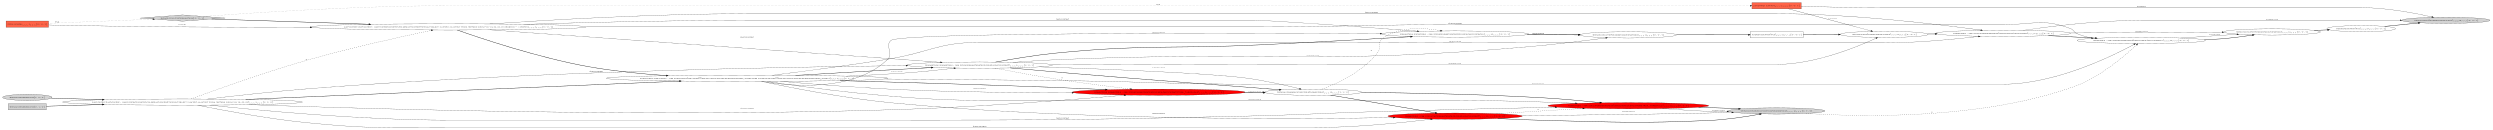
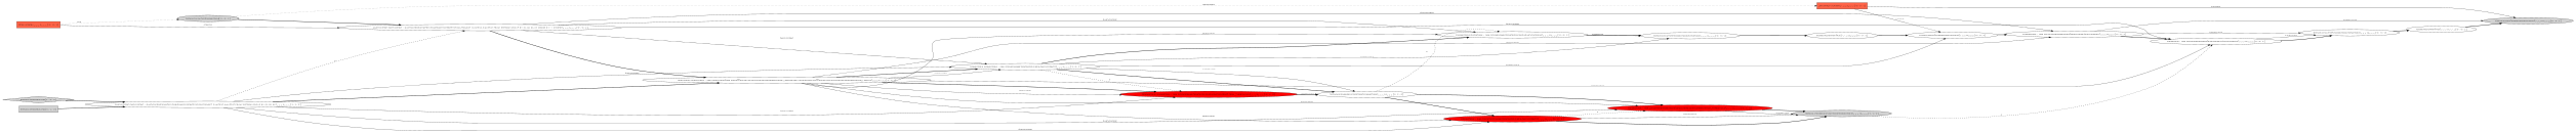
  digraph {
    fontname="Comic Neue"
    rankdir=LR
    node [fillcolor=white fontname="Comic Neue" shape=ellipse style=filled]
    edge [fontname="Comic Neue" style=solid]
-   n1 [fillcolor=lightgray label="testNoMoreNewRecords['1', '0', '0']"]
+   n1 [fillcolor=lightgray label="testNoMoreNewRecords['1', '0', '0']" shape=diamond]
    n2 [label="QueryContext queryContext = QueryContextConverterUtils.getQueryContextFromSQL(\"SELECT SUM(m1), MAX(m2) FROM testTable GROUP BY d1, d2, d3\")@@@3@@@['1', '1', '0']"]
    n3 [fillcolor=red label="indexedTable = new ConcurrentIndexedTable(dataSchema,queryContext,5,TRIM_THRESHOLD)@@@11@@@['0', '1', '0']"]
    n4 [fillcolor=red label="indexedTable = new ConcurrentIndexedTable(dataSchema,queryContext,5)@@@11@@@['1', '0', '0']"]
    n5 [label="DataSchema dataSchema = new DataSchema(new String((((edu.fdu.CPPDG.tinypdg.pe.ExpressionInfo@89e86a,new ColumnDataType((((edu.fdu.CPPDG.tinypdg.pe.ExpressionInfo@89e873)@@@4@@@['1', '1', '1']"]
    n6 [fillcolor=red label="IndexedTable indexedTable = new SimpleIndexedTable(dataSchema,queryContext,5,TRIM_THRESHOLD)@@@9@@@['0', '1', '0']"]
    n7 [label="IndexedTable indexedTable = new SimpleIndexedTable(dataSchema,queryContext,5)@@@9@@@['1', '0', '1']"]
    n8 [label="QueryContext queryContext = QueryContextConverterUtils.getQueryContextFromSQL(\"SELECT SUM(m1), MAX(m2) FROM testTable GROUP BY d1, d2, d3, d4 ORDER BY \" + orderBy)@@@3@@@['0', '0', '1']"]
    n9 [label="testNonConcurrent(indexedTable,mergeTable)@@@11@@@['0', '0', '1']"]
-   n10 [label="indexedTable.finish(true)@@@12@@@['0', '0', '1']" shape=box]
+   n10 [label="indexedTable.finish(true)@@@12@@@['0', '0', '1']"]
    n11 [label="checkSurvivors(indexedTable,survivors)@@@13@@@['0', '0', '1']"]
    n12 [label="IndexedTable mergeTable = new SimpleIndexedTable(dataSchema,queryContext,10)@@@10@@@['0', '0', '1']"]
    n13 [fillcolor=lightgray label="checkSurvivors(indexedTable,survivors)@@@18@@@['0', '0', '1']"]
    n14 [fillcolor=lightgray label="testNoMoreNewRecords['0', '1', '0']" shape=box]
    n15 [fillcolor=tomato label="List<String> survivors@@@2@@@['0', '0', '1']" shape=box]
    n16 [label="indexedTable = new ConcurrentIndexedTable(dataSchema,queryContext,5)@@@14@@@['0', '0', '1']"]
    n17 [label="testNoMoreNewRecordsInTable(indexedTable)@@@10@@@['1', '1', '0']"]
    n18 [fillcolor=lightgray label="testNoMoreNewRecordsInTable(indexedTable)@@@12@@@['1', '1', '0']"]
    n19 [label="mergeTable = new SimpleIndexedTable(dataSchema,queryContext,10)@@@15@@@['0', '0', '1']"]
    n20 [label="testNonConcurrent(indexedTable,mergeTable)@@@16@@@['0', '0', '1']"]
    n21 [label="indexedTable.finish(true)@@@17@@@['0', '0', '1']"]
-   n22 [fillcolor=lightgray label="testNonConcurrentIndexedTable['0', '0', '1']" shape=diamond]
+   n22 [fillcolor=lightgray label="testNonConcurrentIndexedTable['0', '0', '1']"]
    n23 [fillcolor=tomato label="String orderBy@@@2@@@['0', '0', '1']" shape=box]
    n1 -> n2 [style=bold]
    n2 -> n3 [label=queryContext]
    n2 -> n4 [label=queryContext]
    n2 -> n5 [style=bold]
    n2 -> n6 [label=queryContext]
    n2 -> n7 [label=queryContext]
    n2 -> n8 [label=0 style=dashed]
    n3 -> n18 [style=bold]
    n3 -> n18 [label=indexedTable]
    n4 -> n3 [label=0 style=dashed]
    n4 -> n18 [style=bold]
    n4 -> n18 [label=indexedTable]
    n5 -> n3 [label=dataSchema]
    n5 -> n4 [label=dataSchema]
    n5 -> n6 [label=dataSchema]
    n5 -> n6 [style=bold]
    n5 -> n7 [style=bold]
    n5 -> n7 [label=dataSchema]
    n5 -> n12 [label=dataSchema]
    n5 -> n16 [label=dataSchema]
    n5 -> n19 [label=dataSchema]
    n6 -> n17 [label=indexedTable]
    n6 -> n17 [style=bold]
    n7 -> n6 [label=0 style=dashed]
    n7 -> n9 [label=indexedTable]
    n7 -> n11 [label=indexedTable]
    n7 -> n12 [style=bold]
    n7 -> n17 [style=bold]
    n7 -> n17 [label=indexedTable]
    n8 -> n5 [style=bold]
    n8 -> n7 [label=queryContext]
    n8 -> n12 [label=queryContext]
    n8 -> n16 [label=queryContext]
    n8 -> n19 [label=queryContext]
    n9 -> n10 [style=bold]
    n10 -> n11 [style=bold]
    n11 -> n16 [style=bold]
    n12 -> n9 [label=mergeTable]
    n12 -> n9 [style=bold]
    n14 -> n2 [style=bold]
    n15 -> n11 [label=survivors]
    n15 -> n13 [label=survivors]
    n16 -> n13 [label=indexedTable]
    n16 -> n19 [style=bold]
    n16 -> n20 [label=indexedTable]
    n17 -> n3 [style=bold]
    n17 -> n4 [style=bold]
    n17 -> n12 [label=0 style=dashed]
    n18 -> n19 [label=0 style=dashed]
    n19 -> n20 [style=bold]
    n19 -> n20 [label=mergeTable]
    n20 -> n21 [style=bold]
    n21 -> n13 [style=bold]
    n22 -> n8 [style=bold]
-   n22 -> n15 [label=true style=dotted]
+   n22 -> n15 [label=mergeTable style=dotted]
    n23 -> n8 [label=orderBy]
    n23 -> n22 [label=true style=dotted]
  }
